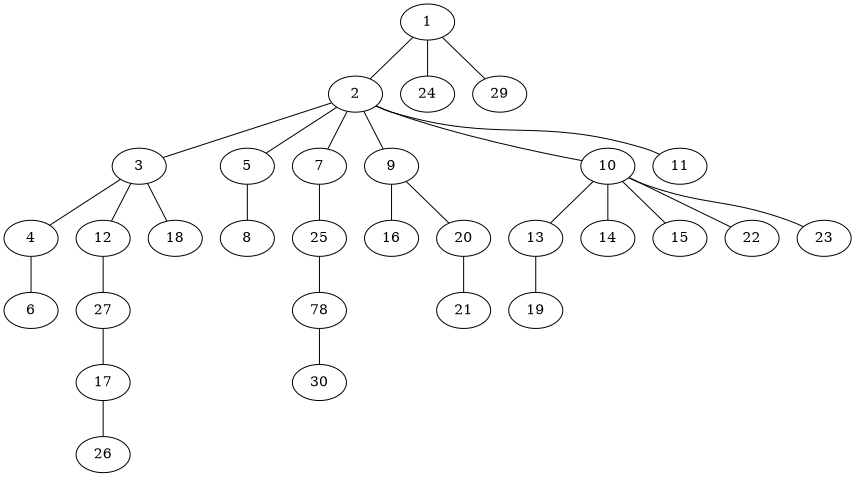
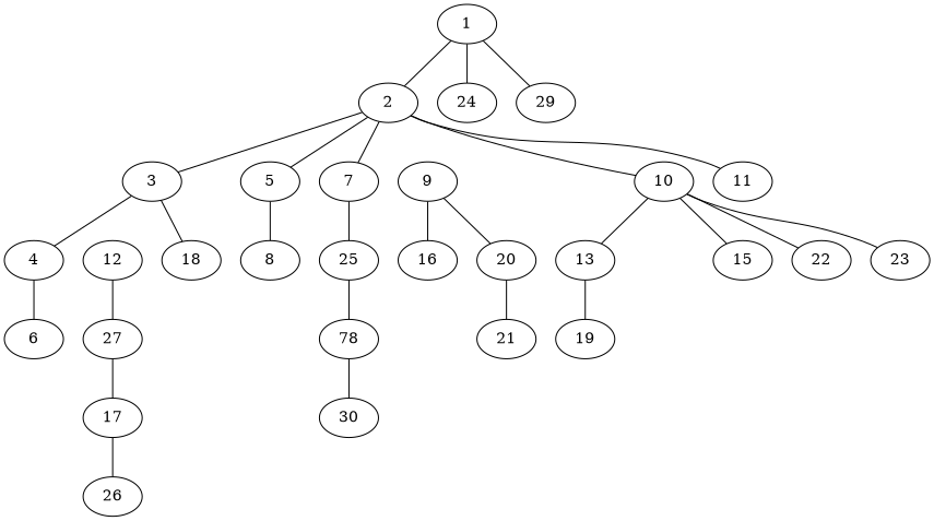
  graph {
    1
    2
    24
    29
    3
    5
    7
    9
    10
    11
    4
    12
    18
    8
    25
    16
    20
    13
-   14
    15
    22
    23
    6
    27
    n25 [label=78]
    21
    19
    17
    26
    30
    1 -- 2
    1 -- 24
    1 -- 29
    2 -- 3
    2 -- 5
    2 -- 7
-   2 -- 9
    2 -- 10
    2 -- 11
    3 -- 4
-   3 -- 12
    3 -- 18
    5 -- 8
    7 -- 25
    9 -- 16
    9 -- 20
    10 -- 13
-   10 -- 14
    10 -- 15
    10 -- 22
    10 -- 23
    4 -- 6
    12 -- 27
    25 -- n25
    20 -- 21
    13 -- 19
    27 -- 17
    n25 -- 30
    17 -- 26
  }
